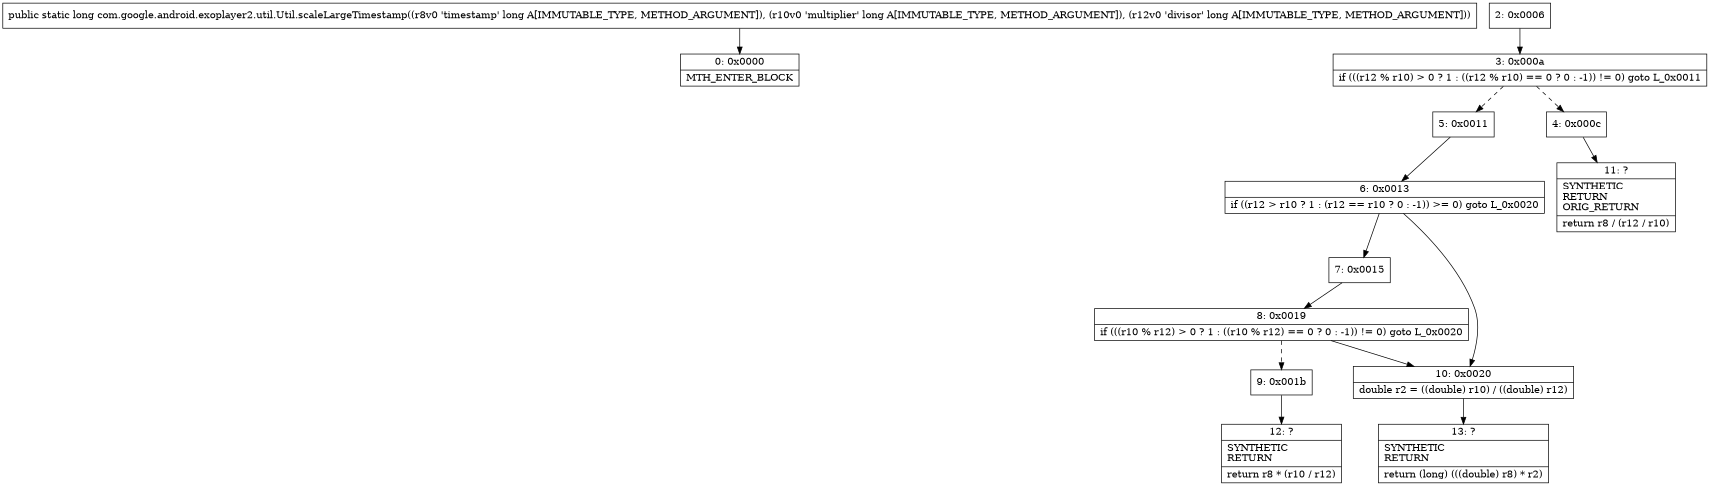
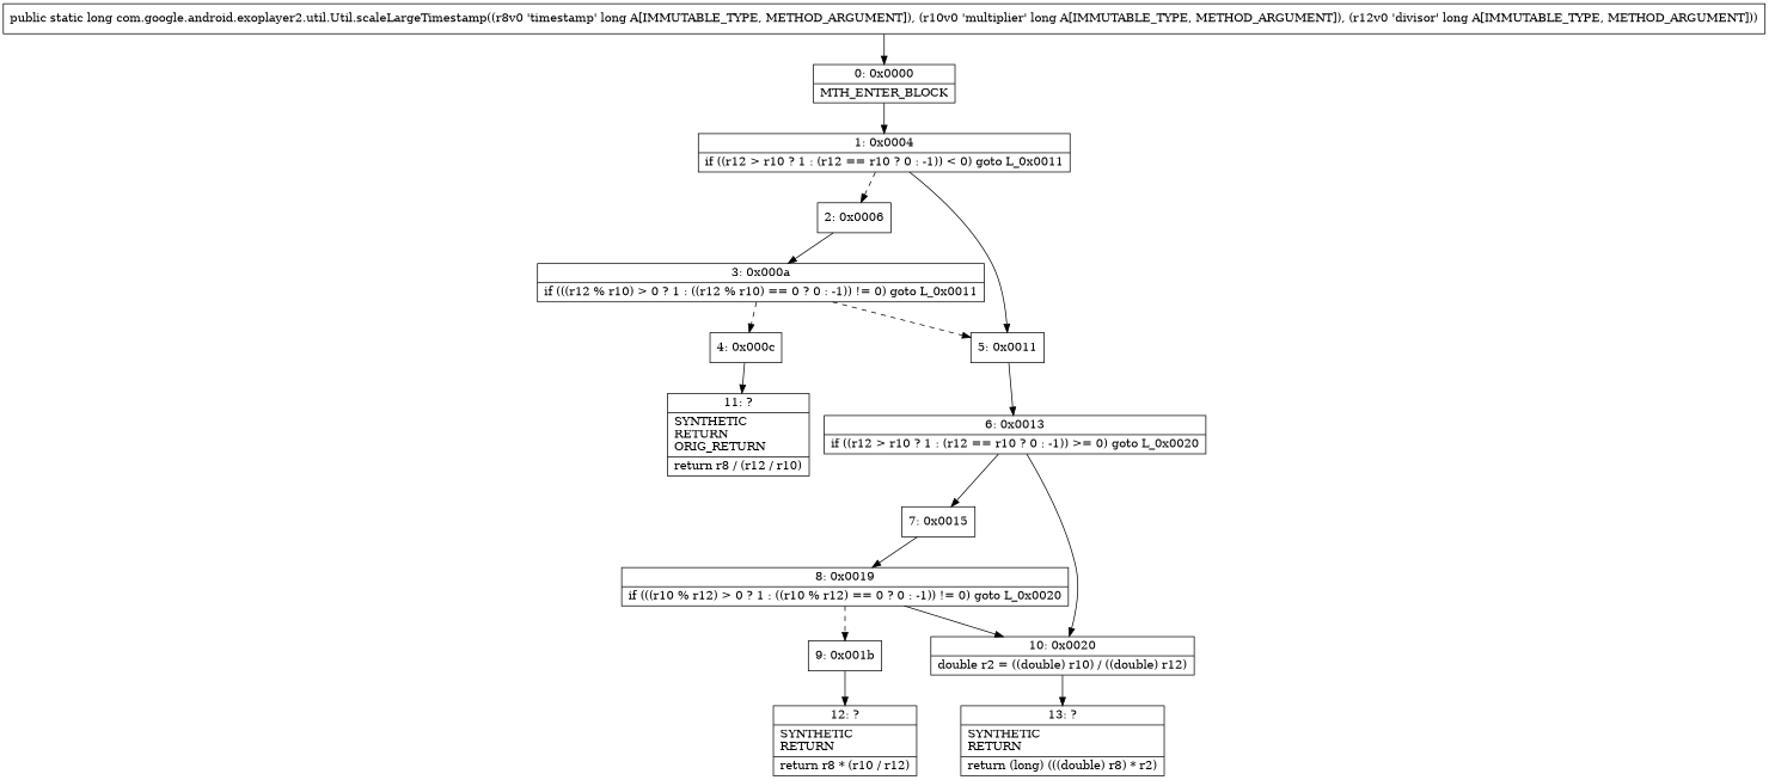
  digraph {
    node [shape=record]
    n1 [label="{0\:\ 0x0000|MTH_ENTER_BLOCK\l}"]
+   n2 [label="{1\:\ 0x0004|if ((r12 \> r10 ? 1 : (r12 == r10 ? 0 : \-1)) \< 0) goto L_0x0011\l}"]
    n3 [label="{2\:\ 0x0006}"]
    n4 [label="{5\:\ 0x0011}"]
    n5 [label="{3\:\ 0x000a|if (((r12 % r10) \> 0 ? 1 : ((r12 % r10) == 0 ? 0 : \-1)) != 0) goto L_0x0011\l}"]
    n6 [label="{6\:\ 0x0013|if ((r12 \> r10 ? 1 : (r12 == r10 ? 0 : \-1)) \>= 0) goto L_0x0020\l}"]
    n7 [label="{4\:\ 0x000c}"]
    n8 [label="{11\:\ ?|SYNTHETIC\lRETURN\lORIG_RETURN\l|return r8 \/ (r12 \/ r10)\l}"]
    n9 [label="{7\:\ 0x0015}"]
    n10 [label="{10\:\ 0x0020|double r2 = ((double) r10) \/ ((double) r12)\l}"]
    n11 [label="{8\:\ 0x0019|if (((r10 % r12) \> 0 ? 1 : ((r10 % r12) == 0 ? 0 : \-1)) != 0) goto L_0x0020\l}"]
    n12 [label="{13\:\ ?|SYNTHETIC\lRETURN\l|return (long) (((double) r8) * r2)\l}"]
    n13 [label="{9\:\ 0x001b}"]
    n14 [label="{12\:\ ?|SYNTHETIC\lRETURN\l|return r8 * (r10 \/ r12)\l}"]
    n15 [label="{public static long com.google.android.exoplayer2.util.Util.scaleLargeTimestamp((r8v0 'timestamp' long A[IMMUTABLE_TYPE, METHOD_ARGUMENT]), (r10v0 'multiplier' long A[IMMUTABLE_TYPE, METHOD_ARGUMENT]), (r12v0 'divisor' long A[IMMUTABLE_TYPE, METHOD_ARGUMENT])) }"]
+   n1 -> n2
+   n2 -> n3 [style=dashed]
+   n2 -> n4
    n3 -> n5
    n4 -> n6
    n5 -> n4 [style=dashed]
    n5 -> n7 [style=dashed]
    n6 -> n9 [style=solid]
    n6 -> n10
    n7 -> n8
    n9 -> n11
    n10 -> n12
    n11 -> n10
    n11 -> n13 [style=dashed]
    n13 -> n14
    n15 -> n1
  }
